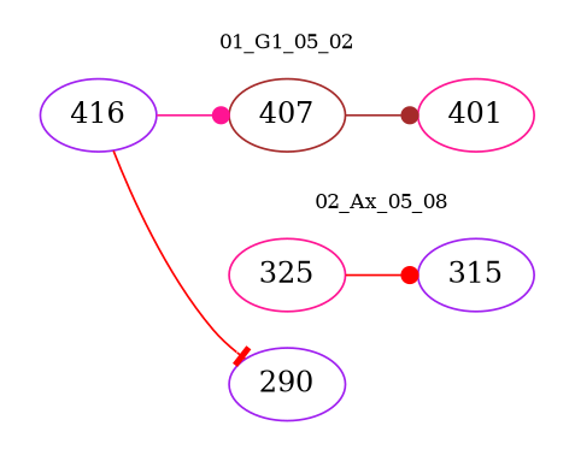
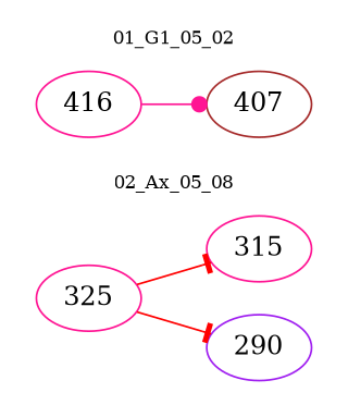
  digraph {
    rankdir=LR
    node [color=purple]
    edge [arrowhead=tee color=red]
    n1 [color=deeppink label=325]
    n2 [label=290]
-   n3 [label=315]
+   n3 [color=deeppink label=315]
    n4 [color=brown label=407]
-   n5 [color=deeppink label=401]
-   n6 [label=416]
+   n6 [color=deeppink label=416]
    subgraph cluster_1 {
      color=white
      fontsize=10
      label="02_Ax_05_08"
      n1
      n2
      n3
    }
    subgraph cluster_2 {
      color=white
      fontsize=10
      label="01_G1_05_02"
      n4
-     n5
      n6
    }
-   n6 -> n2
-   n1 -> n3 [arrowhead=dot]
-   n4 -> n5 [arrowhead=dot color=brown]
+   n1 -> n2
+   n1 -> n3
    n6 -> n4 [arrowhead=dot color=deeppink]
  }
